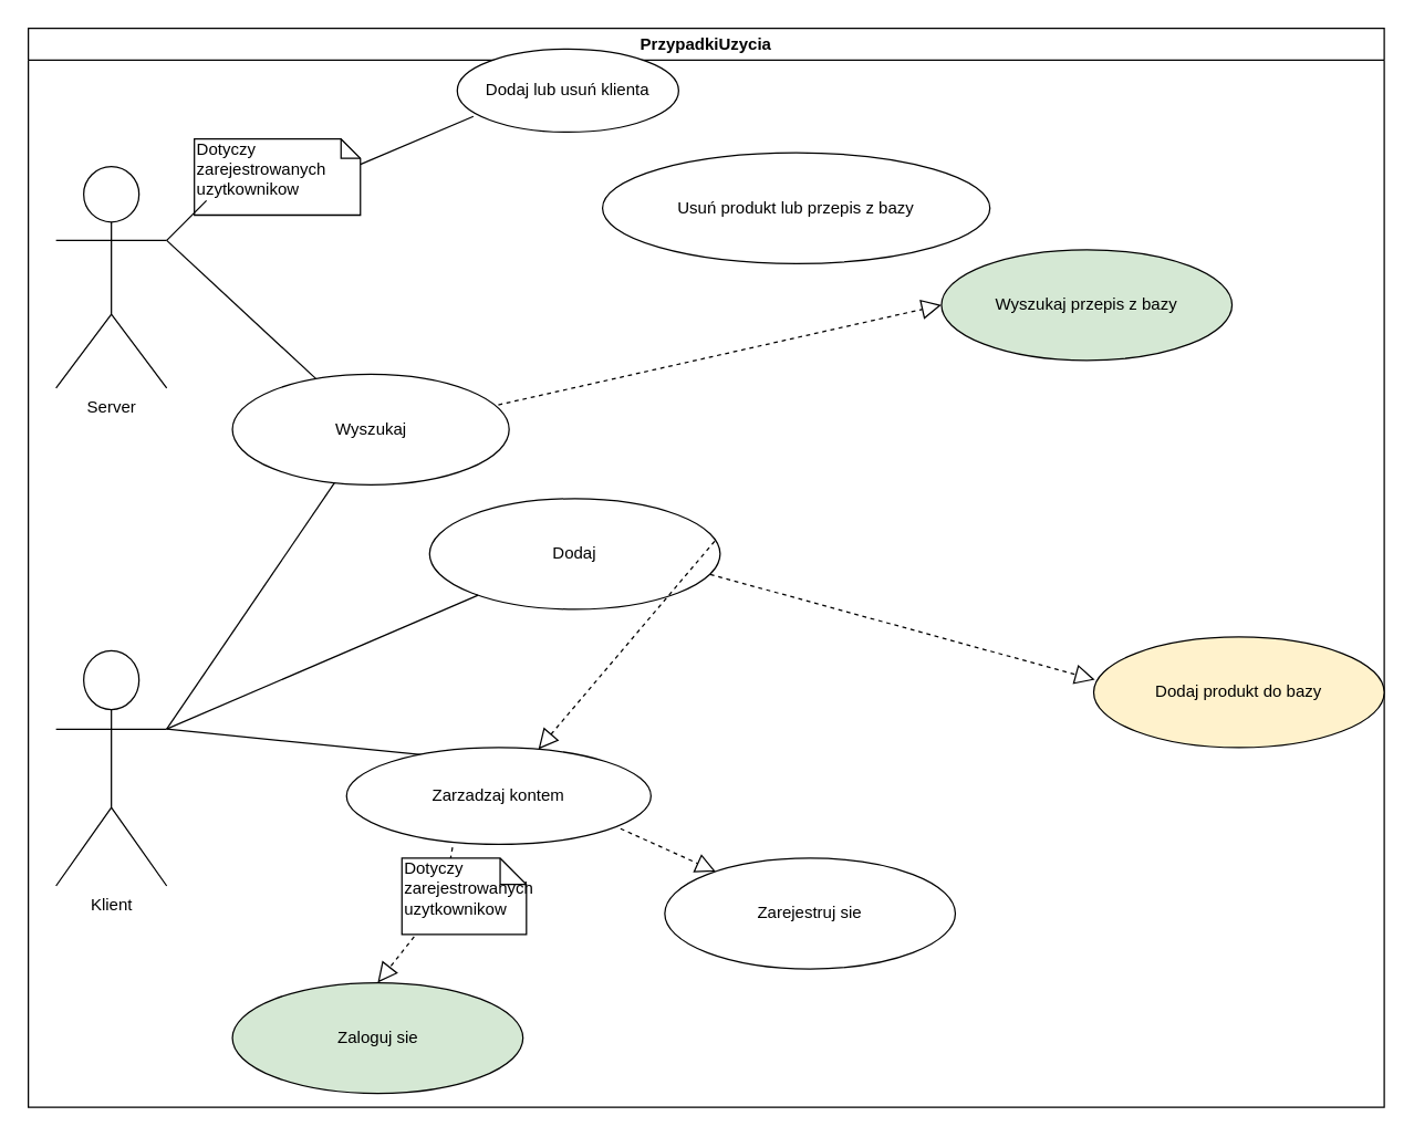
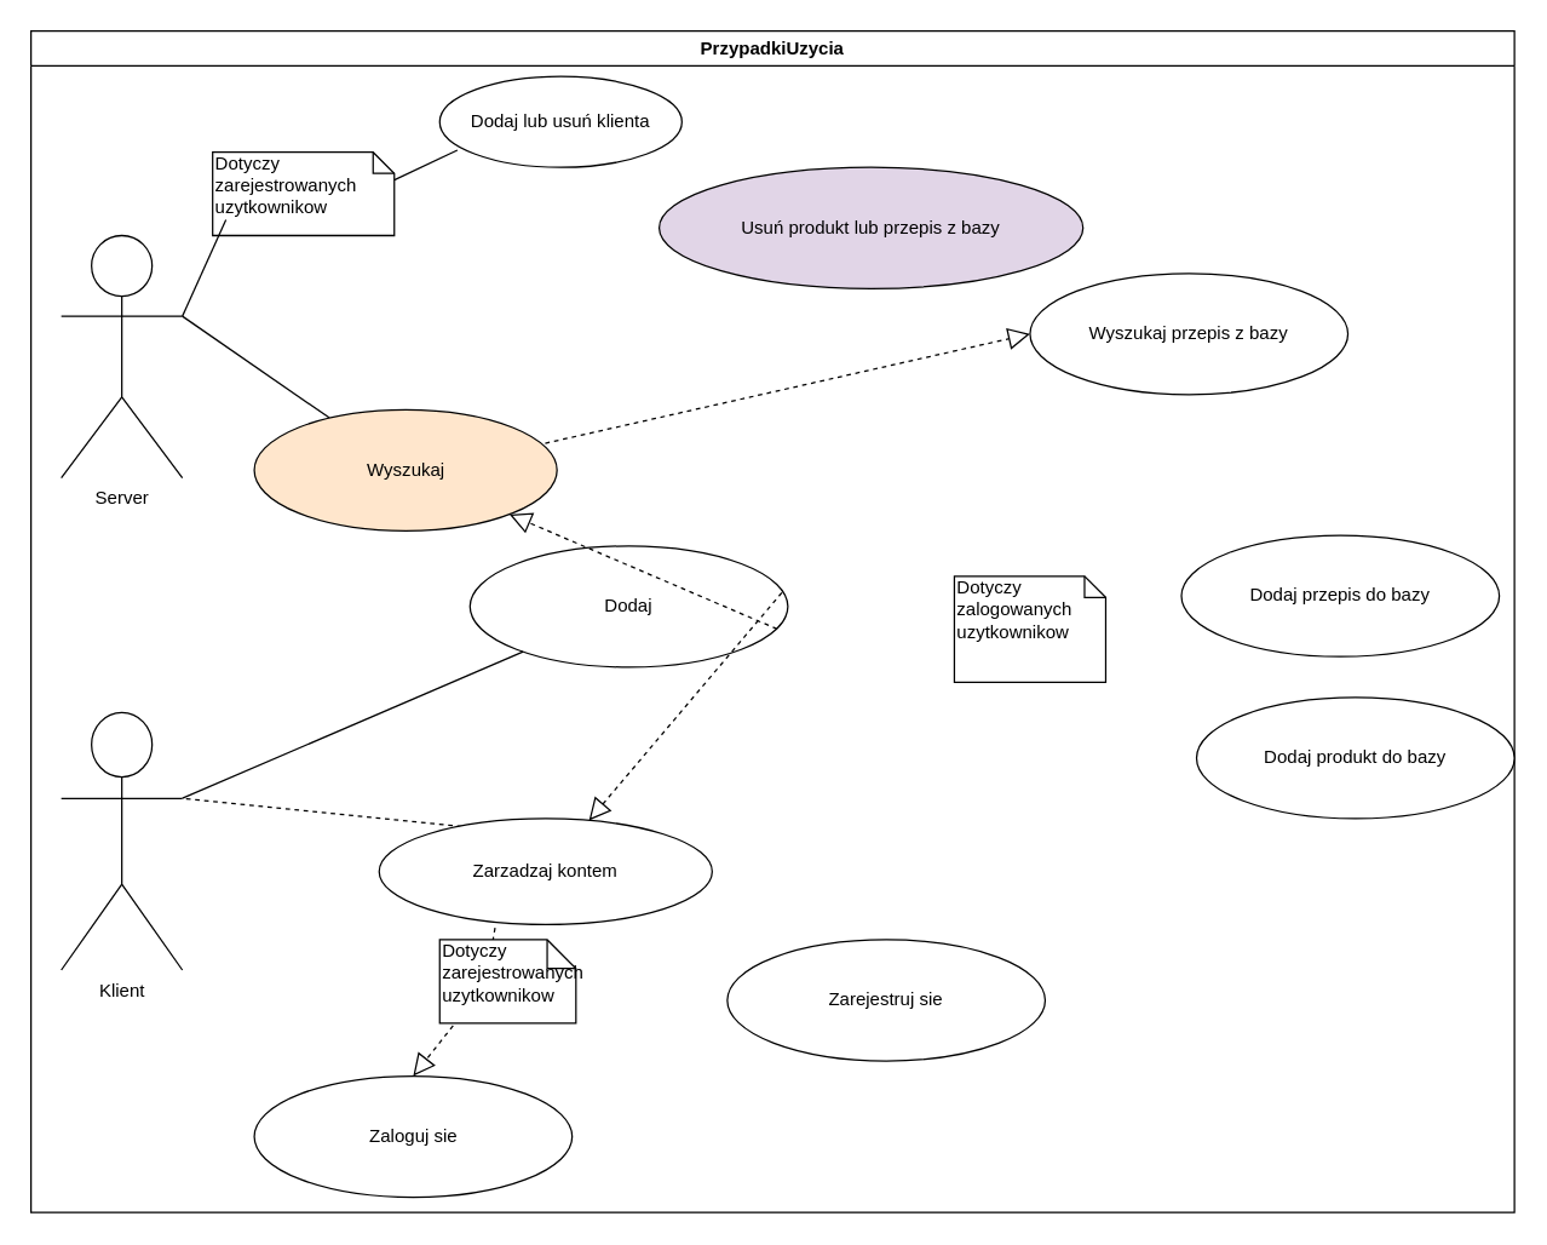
  <mxCell id="0" />
  <mxCell id="1" parent="0" />
  <mxCell id="2" value="PrzypadkiUzycia" style="swimlane;whiteSpace=wrap" parent="1" vertex="1"><mxGeometry x="20" y="20" width="980" height="780" as="geometry" /></mxCell>
- <mxCell id="3" value="Server&lt;br&gt;" style="shape=umlActor;verticalLabelPosition=bottom;verticalAlign=top;html=1;outlineConnect=0;" vertex="1" parent="2"><mxGeometry x="20" y="100" width="80" height="160" as="geometry" /></mxCell>
+ <mxCell id="3" value="Server&lt;br&gt;" style="shape=umlActor;verticalLabelPosition=bottom;verticalAlign=top;html=1;outlineConnect=0;" vertex="1" parent="2"><mxGeometry x="20" y="135" width="80" height="160" as="geometry" /></mxCell>
  <mxCell id="4" value="Klient&lt;br&gt;" style="shape=umlActor;verticalLabelPosition=bottom;verticalAlign=top;html=1;outlineConnect=0;" vertex="1" parent="2"><mxGeometry x="20" y="450" width="80" height="170" as="geometry" /></mxCell>
- <mxCell id="5" value="Dodaj lub usuń klienta" style="ellipse;whiteSpace=wrap;html=1;" vertex="1" parent="2"><mxGeometry x="310" y="15" width="160" height="60" as="geometry" /></mxCell>
+ <mxCell id="5" value="Dodaj lub usuń klienta" style="ellipse;whiteSpace=wrap;html=1;" vertex="1" parent="2"><mxGeometry x="270" y="30" width="160" height="60" as="geometry" /></mxCell>
  <mxCell id="6" value="" style="endArrow=none;html=1;entryX=0.073;entryY=0.81;entryDx=0;entryDy=0;entryPerimeter=0;exitX=1;exitY=0.333;exitDx=0;exitDy=0;exitPerimeter=0;" edge="1" parent="2" source="7" target="5"><mxGeometry width="50" height="50" relative="1" as="geometry"><mxPoint x="120" y="150" as="sourcePoint" /><mxPoint x="170" y="100" as="targetPoint" /></mxGeometry></mxCell>
  <mxCell id="7" value="Dotyczy zarejestrowanych uzytkownikow&lt;br&gt;" style="shape=note;whiteSpace=wrap;html=1;size=14;verticalAlign=top;align=left;spacingTop=-6;" vertex="1" parent="2"><mxGeometry x="120" y="80" width="120" height="55" as="geometry" /></mxCell>
  <mxCell id="8" value="" style="endArrow=none;html=1;entryX=0.073;entryY=0.81;entryDx=0;entryDy=0;entryPerimeter=0;exitX=1;exitY=0.333;exitDx=0;exitDy=0;exitPerimeter=0;" edge="1" parent="2" source="3" target="7"><mxGeometry width="50" height="50" relative="1" as="geometry"><mxPoint x="180" y="213.333" as="sourcePoint" /><mxPoint x="291.68" y="148.6" as="targetPoint" /></mxGeometry></mxCell>
- <mxCell id="9" value="Usuń produkt lub przepis z bazy" style="ellipse;whiteSpace=wrap;html=1;" vertex="1" parent="2"><mxGeometry x="415" y="90" width="280" height="80" as="geometry" /></mxCell>
+ <mxCell id="9" value="Usuń produkt lub przepis z bazy" style="ellipse;whiteSpace=wrap;html=1;fillColor=#e1d5e7;" vertex="1" parent="2"><mxGeometry x="415" y="90" width="280" height="80" as="geometry" /></mxCell>
  <mxCell id="10" value="" style="endArrow=none;html=1;exitX=1;exitY=0.333;exitDx=0;exitDy=0;exitPerimeter=0;" edge="1" parent="2" source="3" target="11"><mxGeometry width="50" height="50" relative="1" as="geometry"><mxPoint x="420" y="150" as="sourcePoint" /><mxPoint x="470" y="100" as="targetPoint" /></mxGeometry></mxCell>
- <mxCell id="11" value="Wyszukaj" style="ellipse;whiteSpace=wrap;html=1;align=center;newEdgeStyle={&quot;edgeStyle&quot;:&quot;entityRelationEdgeStyle&quot;,&quot;startArrow&quot;:&quot;none&quot;,&quot;endArrow&quot;:&quot;none&quot;,&quot;segment&quot;:10,&quot;curved&quot;:1};treeFolding=1;treeMoving=1;" vertex="1" parent="2"><mxGeometry x="147.5" y="250" width="200" height="80" as="geometry" /></mxCell>
- <mxCell id="12" value="" style="endArrow=none;html=1;exitX=1;exitY=0.333;exitDx=0;exitDy=0;exitPerimeter=0;" edge="1" parent="2" source="4" target="11"><mxGeometry width="50" height="50" relative="1" as="geometry"><mxPoint x="420" y="550" as="sourcePoint" /><mxPoint x="260" y="350" as="targetPoint" /></mxGeometry></mxCell>
- <mxCell id="13" value="Wyszukaj przepis z bazy" style="ellipse;whiteSpace=wrap;html=1;align=center;newEdgeStyle={&quot;edgeStyle&quot;:&quot;entityRelationEdgeStyle&quot;,&quot;startArrow&quot;:&quot;none&quot;,&quot;endArrow&quot;:&quot;none&quot;,&quot;segment&quot;:10,&quot;curved&quot;:1};treeFolding=1;treeMoving=1;fillColor=#d5e8d4;" vertex="1" parent="2"><mxGeometry x="660" y="160" width="210" height="80" as="geometry" /></mxCell>
+ <mxCell id="11" value="Wyszukaj" style="ellipse;whiteSpace=wrap;html=1;align=center;newEdgeStyle={&quot;edgeStyle&quot;:&quot;entityRelationEdgeStyle&quot;,&quot;startArrow&quot;:&quot;none&quot;,&quot;endArrow&quot;:&quot;none&quot;,&quot;segment&quot;:10,&quot;curved&quot;:1};treeFolding=1;treeMoving=1;fillColor=#ffe6cc;" vertex="1" parent="2"><mxGeometry x="147.5" y="250" width="200" height="80" as="geometry" /></mxCell>
+ <mxCell id="13" value="Wyszukaj przepis z bazy" style="ellipse;whiteSpace=wrap;html=1;align=center;newEdgeStyle={&quot;edgeStyle&quot;:&quot;entityRelationEdgeStyle&quot;,&quot;startArrow&quot;:&quot;none&quot;,&quot;endArrow&quot;:&quot;none&quot;,&quot;segment&quot;:10,&quot;curved&quot;:1};treeFolding=1;treeMoving=1;" vertex="1" parent="2"><mxGeometry x="660" y="160" width="210" height="80" as="geometry" /></mxCell>
  <mxCell id="14" value="Dodaj" style="ellipse;whiteSpace=wrap;html=1;align=center;newEdgeStyle={&quot;edgeStyle&quot;:&quot;entityRelationEdgeStyle&quot;,&quot;startArrow&quot;:&quot;none&quot;,&quot;endArrow&quot;:&quot;none&quot;,&quot;segment&quot;:10,&quot;curved&quot;:1};treeFolding=1;treeMoving=1;" vertex="1" parent="2"><mxGeometry x="290" y="340" width="210" height="80" as="geometry" /></mxCell>
+ <mxCell id="15" value="Dodaj przepis&amp;nbsp;do bazy" style="ellipse;whiteSpace=wrap;html=1;align=center;newEdgeStyle={&quot;edgeStyle&quot;:&quot;entityRelationEdgeStyle&quot;,&quot;startArrow&quot;:&quot;none&quot;,&quot;endArrow&quot;:&quot;none&quot;,&quot;segment&quot;:10,&quot;curved&quot;:1};treeFolding=1;treeMoving=1;" vertex="1" parent="2"><mxGeometry x="760" y="333" width="210" height="80" as="geometry" /></mxCell>
  <mxCell id="16" value="" style="endArrow=none;html=1;exitX=1;exitY=0.333;exitDx=0;exitDy=0;exitPerimeter=0;" edge="1" parent="2" source="4" target="14"><mxGeometry width="50" height="50" relative="1" as="geometry"><mxPoint x="420" y="590" as="sourcePoint" /><mxPoint x="470" y="540" as="targetPoint" /></mxGeometry></mxCell>
  <mxCell id="17" value="" style="endArrow=block;dashed=1;endFill=0;endSize=12;html=1;entryX=0;entryY=0.5;entryDx=0;entryDy=0;exitX=0.961;exitY=0.277;exitDx=0;exitDy=0;exitPerimeter=0;" edge="1" parent="2" source="11" target="13"><mxGeometry width="160" relative="1" as="geometry"><mxPoint x="420" y="320" as="sourcePoint" /><mxPoint x="580" y="320" as="targetPoint" /></mxGeometry></mxCell>
  <mxCell id="18" value="" style="endArrow=block;dashed=1;endFill=0;endSize=12;html=1;exitX=0.981;exitY=0.385;exitDx=0;exitDy=0;exitPerimeter=0;" edge="1" parent="2" source="14" target="22"><mxGeometry width="160" relative="1" as="geometry"><mxPoint x="440" y="432" as="sourcePoint" /><mxPoint x="644.007" y="400.04" as="targetPoint" /></mxGeometry></mxCell>
- <mxCell id="19" value="Dodaj produkt do bazy" style="ellipse;whiteSpace=wrap;html=1;align=center;newEdgeStyle={&quot;edgeStyle&quot;:&quot;entityRelationEdgeStyle&quot;,&quot;startArrow&quot;:&quot;none&quot;,&quot;endArrow&quot;:&quot;none&quot;,&quot;segment&quot;:10,&quot;curved&quot;:1};treeFolding=1;treeMoving=1;fillColor=#fff2cc;" vertex="1" parent="2"><mxGeometry x="770" y="440" width="210" height="80" as="geometry" /></mxCell>
- <mxCell id="20" value="" style="endArrow=block;dashed=1;endFill=0;endSize=12;html=1;entryX=0.004;entryY=0.387;entryDx=0;entryDy=0;entryPerimeter=0;exitX=0.966;exitY=0.685;exitDx=0;exitDy=0;exitPerimeter=0;" edge="1" parent="2" source="14" target="19"><mxGeometry width="160" relative="1" as="geometry"><mxPoint x="456.01" y="447.8" as="sourcePoint" /><mxPoint x="706.78" y="432" as="targetPoint" /></mxGeometry></mxCell>
- <mxCell id="21" value="" style="endArrow=none;html=1;entryX=1;entryY=0.333;entryDx=0;entryDy=0;entryPerimeter=0;exitX=0.275;exitY=0.083;exitDx=0;exitDy=0;exitPerimeter=0;" edge="1" parent="2" source="22" target="4"><mxGeometry width="50" height="50" relative="1" as="geometry"><mxPoint x="190" y="590" as="sourcePoint" /><mxPoint x="100" y="510" as="targetPoint" /></mxGeometry></mxCell>
+ <mxCell id="19" value="Dodaj produkt do bazy" style="ellipse;whiteSpace=wrap;html=1;align=center;newEdgeStyle={&quot;edgeStyle&quot;:&quot;entityRelationEdgeStyle&quot;,&quot;startArrow&quot;:&quot;none&quot;,&quot;endArrow&quot;:&quot;none&quot;,&quot;segment&quot;:10,&quot;curved&quot;:1};treeFolding=1;treeMoving=1;" vertex="1" parent="2"><mxGeometry x="770" y="440" width="210" height="80" as="geometry" /></mxCell>
+ <mxCell id="20" value="" style="endArrow=block;dashed=1;endFill=0;endSize=12;html=1;exitX=0.966;exitY=0.685;exitDx=0;exitDy=0;exitPerimeter=0;" edge="1" parent="2" source="14" target="11"><mxGeometry width="160" relative="1" as="geometry"><mxPoint x="456.01" y="447.8" as="sourcePoint" /><mxPoint x="706.78" y="432" as="targetPoint" /></mxGeometry></mxCell>
+ <mxCell id="21" value="" style="endArrow=none;html=1;entryX=1;entryY=0.333;entryDx=0;entryDy=0;entryPerimeter=0;exitX=0.275;exitY=0.083;exitDx=0;exitDy=0;exitPerimeter=0;dashed=1;" edge="1" parent="2" source="22" target="4"><mxGeometry width="50" height="50" relative="1" as="geometry"><mxPoint x="190" y="590" as="sourcePoint" /><mxPoint x="100" y="510" as="targetPoint" /></mxGeometry></mxCell>
  <mxCell id="22" value="Zarzadzaj kontem" style="ellipse;whiteSpace=wrap;html=1;" vertex="1" parent="2"><mxGeometry x="230" y="520" width="220" height="70" as="geometry" /></mxCell>
- <mxCell id="23" value="" style="endArrow=block;dashed=1;endFill=0;endSize=12;html=1;exitX=0.9;exitY=0.837;exitDx=0;exitDy=0;exitPerimeter=0;" edge="1" parent="2" source="22" target="24"><mxGeometry width="160" relative="1" as="geometry"><mxPoint x="320.0" y="630.0" as="sourcePoint" /><mxPoint x="360" y="680" as="targetPoint" /></mxGeometry></mxCell>
  <mxCell id="24" value="Zarejestruj sie" style="ellipse;whiteSpace=wrap;html=1;align=center;newEdgeStyle={&quot;edgeStyle&quot;:&quot;entityRelationEdgeStyle&quot;,&quot;startArrow&quot;:&quot;none&quot;,&quot;endArrow&quot;:&quot;none&quot;,&quot;segment&quot;:10,&quot;curved&quot;:1};treeFolding=1;treeMoving=1;" vertex="1" parent="2"><mxGeometry x="460" y="600" width="210" height="80" as="geometry" /></mxCell>
- <mxCell id="25" value="Zaloguj sie" style="ellipse;whiteSpace=wrap;html=1;align=center;newEdgeStyle={&quot;edgeStyle&quot;:&quot;entityRelationEdgeStyle&quot;,&quot;startArrow&quot;:&quot;none&quot;,&quot;endArrow&quot;:&quot;none&quot;,&quot;segment&quot;:10,&quot;curved&quot;:1};treeFolding=1;treeMoving=1;fillColor=#d5e8d4;" vertex="1" parent="2"><mxGeometry x="147.5" y="690" width="210" height="80" as="geometry" /></mxCell>
+ <mxCell id="25" value="Zaloguj sie" style="ellipse;whiteSpace=wrap;html=1;align=center;newEdgeStyle={&quot;edgeStyle&quot;:&quot;entityRelationEdgeStyle&quot;,&quot;startArrow&quot;:&quot;none&quot;,&quot;endArrow&quot;:&quot;none&quot;,&quot;segment&quot;:10,&quot;curved&quot;:1};treeFolding=1;treeMoving=1;" vertex="1" parent="2"><mxGeometry x="147.5" y="690" width="210" height="80" as="geometry" /></mxCell>
  <mxCell id="26" value="" style="endArrow=block;dashed=1;endFill=0;endSize=12;html=1;exitX=0.348;exitY=1.031;exitDx=0;exitDy=0;exitPerimeter=0;entryX=0.5;entryY=0;entryDx=0;entryDy=0;" edge="1" parent="2" source="22" target="25"><mxGeometry width="160" relative="1" as="geometry"><mxPoint x="335.5" y="648.59" as="sourcePoint" /><mxPoint x="150" y="690" as="targetPoint" /><Array as="points"><mxPoint x="300" y="630" /></Array></mxGeometry></mxCell>
+ <mxCell id="27" value="Dotyczy zalogowanych uzytkownikow" style="shape=note;whiteSpace=wrap;html=1;size=14;verticalAlign=top;align=left;spacingTop=-6;" vertex="1" parent="2"><mxGeometry x="610" y="360" width="100" height="70" as="geometry" /></mxCell>
  <mxCell id="28" value="Dotyczy zarejestrowanych uzytkownikow&lt;br&gt;" style="shape=note;whiteSpace=wrap;html=1;size=19;verticalAlign=top;align=left;spacingTop=-6;" vertex="1" parent="2"><mxGeometry x="270" y="600" width="90" height="55" as="geometry" /></mxCell>
